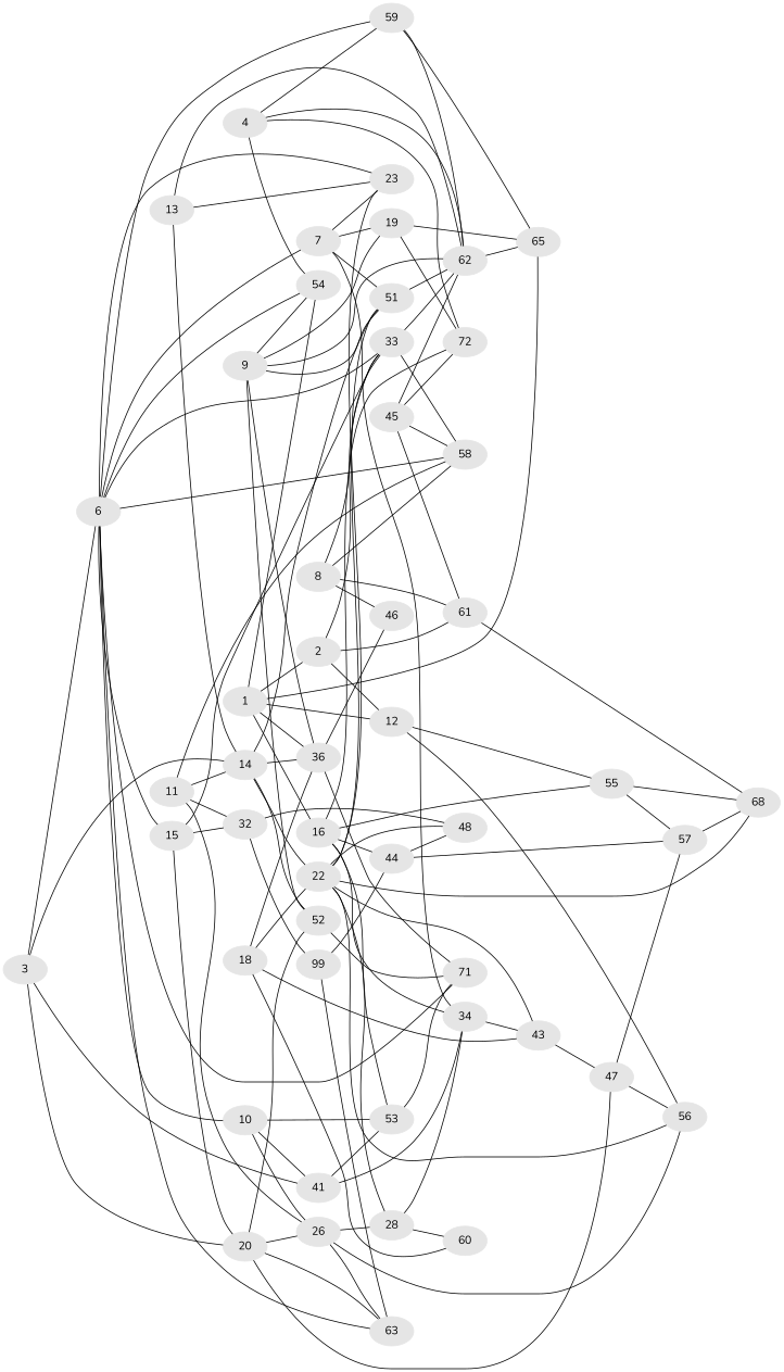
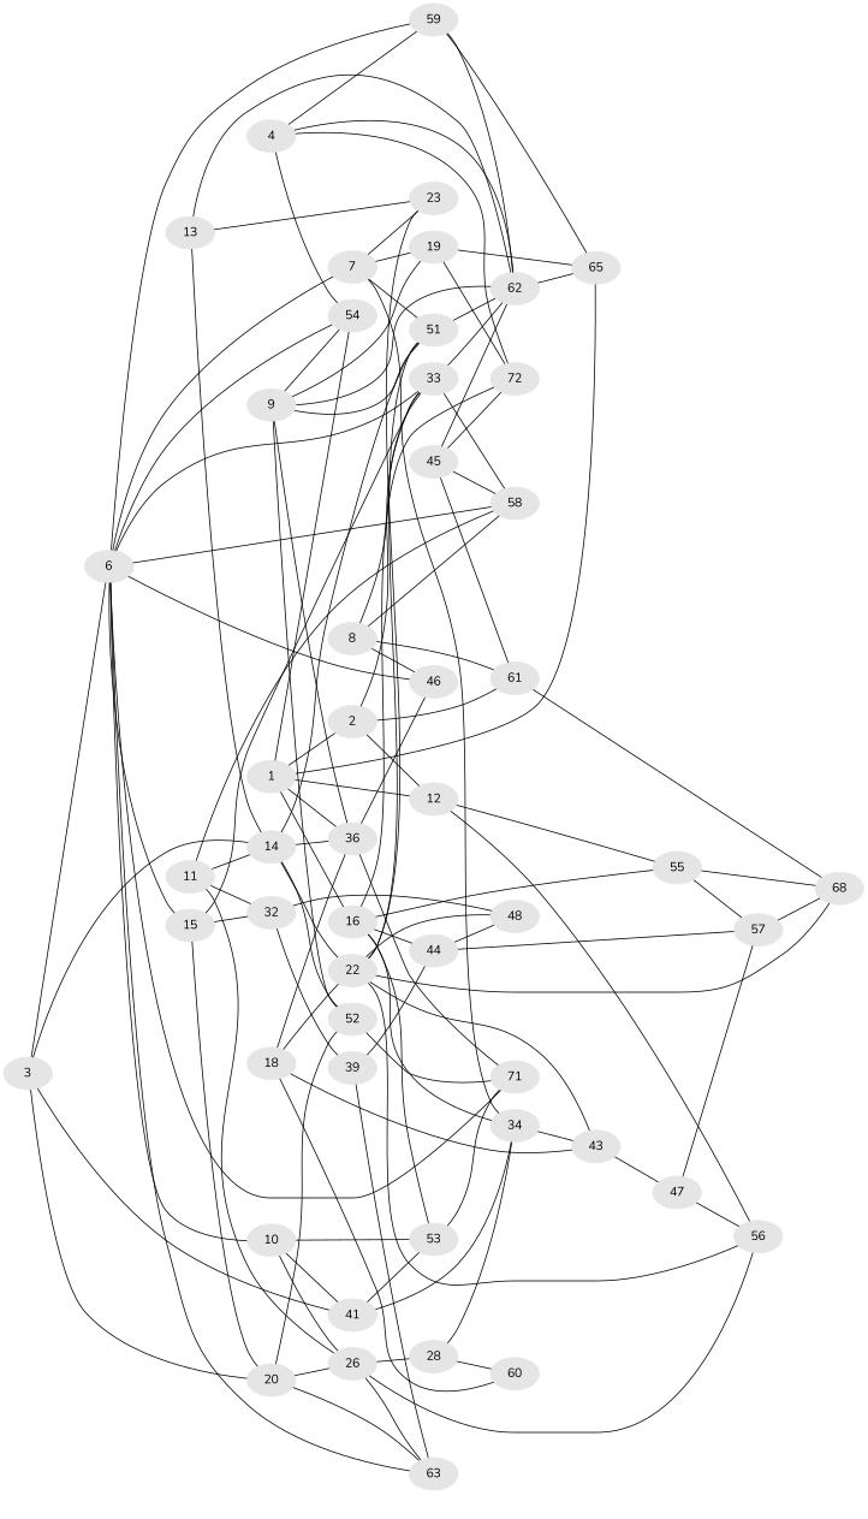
  graph {
    fontname=Nunito
    rankdir=LR
    node [color=gray90 fontname=Nunito style=filled]
    edge [fontname=Nunito]
    1 [super="+67"]
    2
    12
    16 [super="+50"]
    36 [super="+73"]
    54 [super="+64"]
    65
    33 [super="+35"]
    61
    55
    56
    72
    34
    53
    44
    46
    71
    62 [super="+70"]
    58 [super="+75"]
    68
    6 [super="+27+17+40"]
    59
    7 [super="+49"]
    10
    15
    63
    3
    14 [super="+25+31"]
    20 [super="+24"]
    41
    51 [super="+66"]
    52
    22 [super="+38+69+30"]
    26 [super="+37"]
    47
    4
-   39 [label=99]
+   39
    19
    23
    32 [super="+42"]
    13
    43
    8
    9 [super="+74"]
    28
    11
    48
    57
    18
    60
    45
    1 -- 2
    1 -- 12
    1 -- 16
    1 -- 36
    1 -- 54
    1 -- 65
    2 -- 12
    2 -- 33
    2 -- 61
    12 -- 55
    12 -- 56
    16 -- 55
    16 -- 72
    16 -- 34
    16 -- 53
    16 -- 44
    36 -- 46
    36 -- 71
    33 -- 62
    33 -- 58
    61 -- 68
    55 -- 68
    55 -- 57
    34 -- 43
    53 -- 71
    44 -- 48
    44 -- 57
    62 -- 65
    6 -- 54
    6 -- 33
-   6 -- 23
+   6 -- 46
    6 -- 71
    6 -- 58
    6 -- 59
    6 -- 7
    6 -- 10
    6 -- 15
    6 -- 63
    59 -- 65
    59 -- 62
    7 -- 34
    7 -- 51
    7 -- 19
    7 -- 23
    10 -- 53
    10 -- 41
    10 -- 26
    15 -- 33
    15 -- 20
    15 -- 32
    3 -- 6
    3 -- 14
    3 -- 20
    3 -- 41
    14 -- 36
    14 -- 51
    14 -- 52
    14 -- 22 [weight=2]
    20 -- 63
    20 -- 52
    20 -- 26
-   20 -- 47
    41 -- 34
    41 -- 53
    51 -- 62
    52 -- 71
    22 -- 56
    22 -- 68
    22 -- 51
    22 -- 23
    22 -- 43
-   22 -- 28
    22 -- 48
    26 -- 56
    26 -- 63
    26 -- 28
    47 -- 56
    47 -- 57
    4 -- 54
    4 -- 72
    4 -- 62
    4 -- 59
    39 -- 44
    39 -- 63
    19 -- 65
    19 -- 72
    32 -- 39
    32 -- 48
    13 -- 62
    13 -- 14
    13 -- 23
    43 -- 47
    8 -- 33
    8 -- 61
    8 -- 46
    8 -- 58
    9 -- 36
    9 -- 54
    9 -- 62
    9 -- 51
    9 -- 52
    9 -- 19
    28 -- 34
    28 -- 60
    11 -- 58
    11 -- 14
    11 -- 26
    11 -- 32
    57 -- 68
    18 -- 36
    18 -- 22
    18 -- 43
    18 -- 60
    45 -- 61
    45 -- 72
    45 -- 62
    45 -- 58
  }
